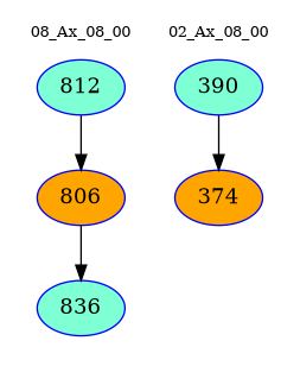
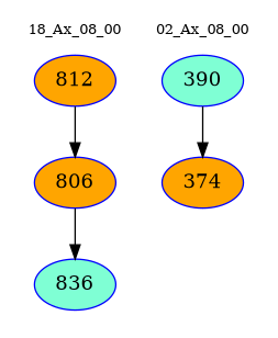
  digraph {
    node [color=blue fillcolor=orange style=filled]
    edge [color=black]
-   n1 [fillcolor=aquamarine label=812]
+   n1 [label=812]
    n2 [label=806]
    n3 [fillcolor=aquamarine label=836]
    n4 [fillcolor=aquamarine label=390]
    n5 [label=374]
    subgraph cluster_1 {
      color=white
      fontsize=10
-     label="08_Ax_08_00"
+     label="18_Ax_08_00"
      n1
      n2
      n3
    }
    subgraph cluster_2 {
      color=white
      fontsize=10
      label="02_Ax_08_00"
      n4
      n5
    }
    n1 -> n2
    n2 -> n3
    n4 -> n5
  }
